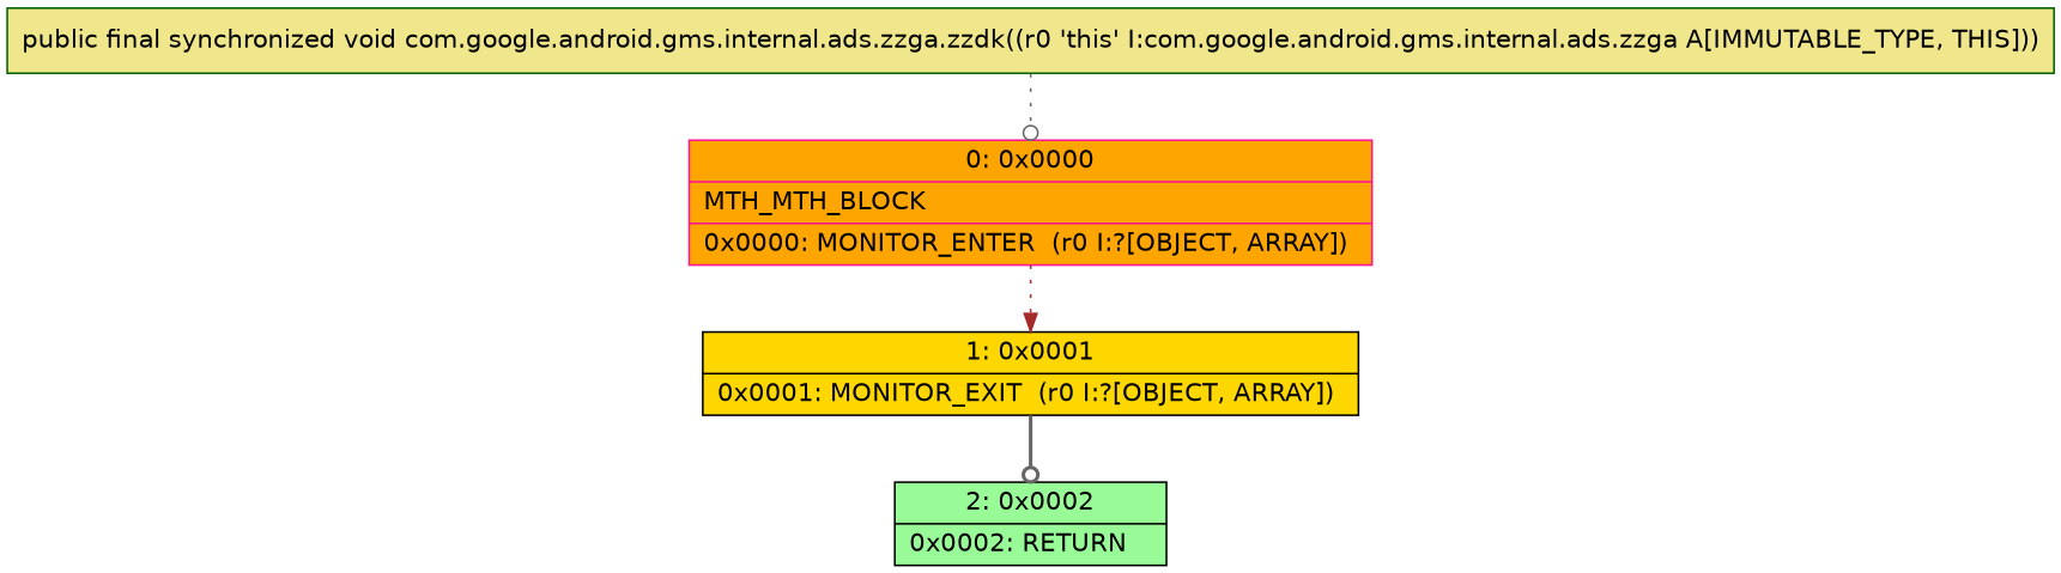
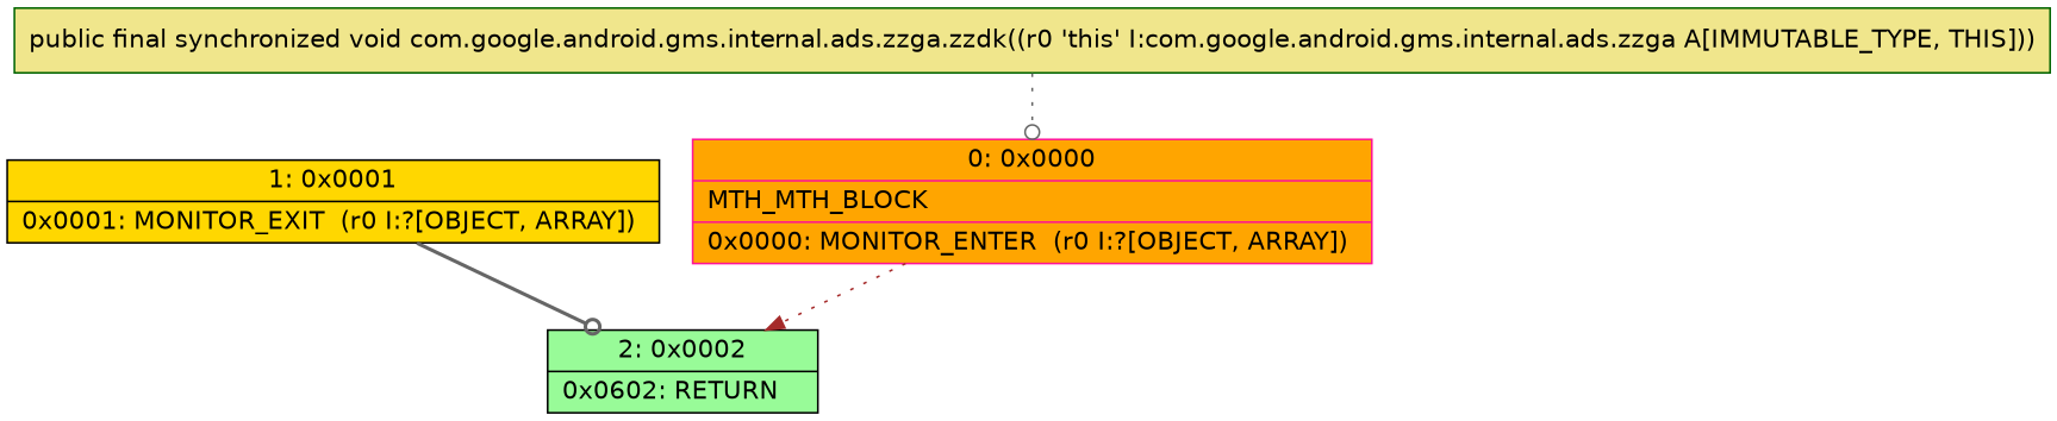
  digraph {
    fontname="DejaVu Sans"
    node [color=black fontname="DejaVu Sans" shape=record style=filled]
    edge [arrowhead=odot color=gray40 fontname="DejaVu Sans" style=dotted]
    n1 [color=deeppink fillcolor=orange label="{0\:\ 0x0000|MTH_MTH_BLOCK\l|0x0000: MONITOR_ENTER  (r0 I:?[OBJECT, ARRAY]) \l}"]
    n2 [fillcolor=gold label="{1\:\ 0x0001|0x0001: MONITOR_EXIT  (r0 I:?[OBJECT, ARRAY]) \l}"]
-   n3 [fillcolor=palegreen label="{2\:\ 0x0002|0x0002: RETURN   \l}"]
+   n3 [fillcolor=palegreen label="{2\:\ 0x0002|0x0602: RETURN   \l}"]
    n4 [color=darkgreen fillcolor=khaki label="{public final synchronized void com.google.android.gms.internal.ads.zzga.zzdk((r0 'this' I:com.google.android.gms.internal.ads.zzga A[IMMUTABLE_TYPE, THIS])) }"]
-   n1 -> n2 [arrowhead=normal color=brown]
+   n1 -> n3 [arrowhead=normal color=brown]
    n2 -> n3 [style=bold]
    n4 -> n1
  }
